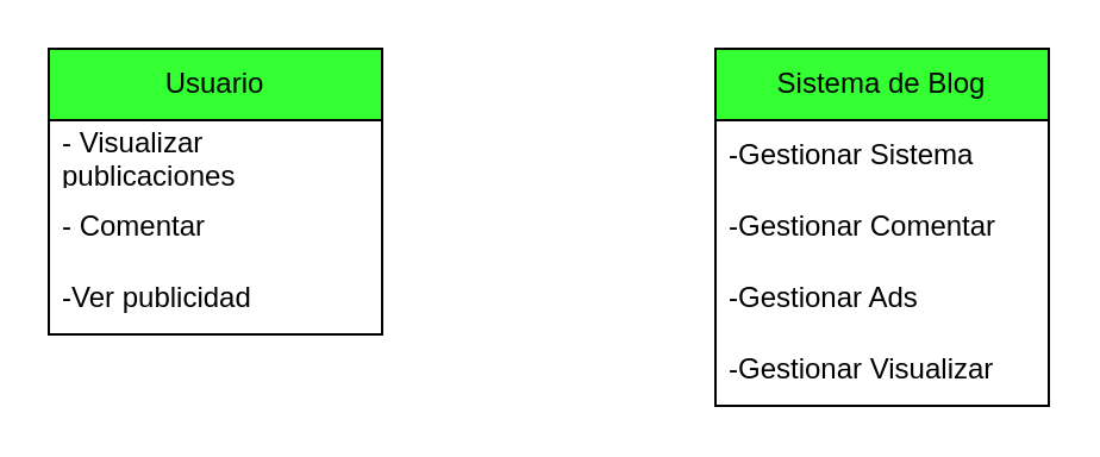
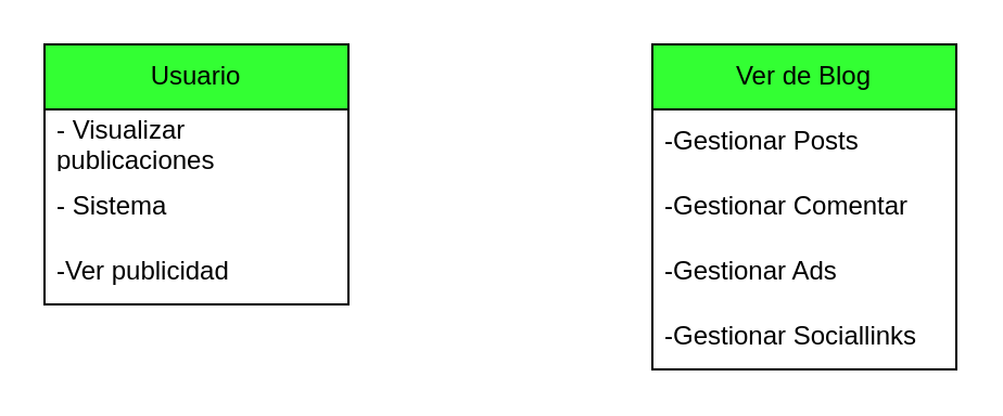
  <mxCell id="0" />
  <mxCell id="1" parent="0" />
  <mxCell id="2" value="Usuario" style="swimlane;fontStyle=0;childLayout=stackLayout;horizontal=1;startSize=30;horizontalStack=0;resizeParent=1;resizeParentMax=0;resizeLast=0;collapsible=1;marginBottom=0;whiteSpace=wrap;html=1;fillColor=#33FF33;" parent="1" vertex="1"><mxGeometry x="20" y="20" width="140" height="120" as="geometry" /></mxCell>
  <mxCell id="3" value="- Visualizar publicaciones" style="text;strokeColor=none;fillColor=none;align=left;verticalAlign=middle;spacingLeft=4;spacingRight=4;overflow=hidden;points=[[0,0.5],[1,0.5]];portConstraint=eastwest;rotatable=0;whiteSpace=wrap;html=1;" parent="2" vertex="1"><mxGeometry y="30" width="140" height="30" as="geometry" /></mxCell>
- <mxCell id="4" value="- Comentar" style="text;strokeColor=none;fillColor=none;align=left;verticalAlign=middle;spacingLeft=4;spacingRight=4;overflow=hidden;points=[[0,0.5],[1,0.5]];portConstraint=eastwest;rotatable=0;whiteSpace=wrap;html=1;" parent="2" vertex="1"><mxGeometry y="60" width="140" height="30" as="geometry" /></mxCell>
+ <mxCell id="4" value="- Sistema" style="text;strokeColor=none;fillColor=none;align=left;verticalAlign=middle;spacingLeft=4;spacingRight=4;overflow=hidden;points=[[0,0.5],[1,0.5]];portConstraint=eastwest;rotatable=0;whiteSpace=wrap;html=1;" parent="2" vertex="1"><mxGeometry y="60" width="140" height="30" as="geometry" /></mxCell>
  <mxCell id="5" value="-Ver publicidad" style="text;strokeColor=none;fillColor=none;align=left;verticalAlign=middle;spacingLeft=4;spacingRight=4;overflow=hidden;points=[[0,0.5],[1,0.5]];portConstraint=eastwest;rotatable=0;whiteSpace=wrap;html=1;" parent="2" vertex="1"><mxGeometry y="90" width="140" height="30" as="geometry" /></mxCell>
- <mxCell id="6" value="Sistema de Blog" style="swimlane;fontStyle=0;childLayout=stackLayout;horizontal=1;startSize=30;horizontalStack=0;resizeParent=1;resizeParentMax=0;resizeLast=0;collapsible=1;marginBottom=0;whiteSpace=wrap;html=1;fillColor=#33FF33;" parent="1" vertex="1"><mxGeometry x="300" y="20" width="140" height="150" as="geometry" /></mxCell>
- <mxCell id="7" value="-Gestionar Sistema" style="text;strokeColor=none;fillColor=none;align=left;verticalAlign=middle;spacingLeft=4;spacingRight=4;overflow=hidden;points=[[0,0.5],[1,0.5]];portConstraint=eastwest;rotatable=0;whiteSpace=wrap;html=1;" parent="6" vertex="1"><mxGeometry y="30" width="140" height="30" as="geometry" /></mxCell>
+ <mxCell id="6" value="Ver de Blog" style="swimlane;fontStyle=0;childLayout=stackLayout;horizontal=1;startSize=30;horizontalStack=0;resizeParent=1;resizeParentMax=0;resizeLast=0;collapsible=1;marginBottom=0;whiteSpace=wrap;html=1;fillColor=#33FF33;" parent="1" vertex="1"><mxGeometry x="300" y="20" width="140" height="150" as="geometry" /></mxCell>
+ <mxCell id="7" value="-Gestionar Posts" style="text;strokeColor=none;fillColor=none;align=left;verticalAlign=middle;spacingLeft=4;spacingRight=4;overflow=hidden;points=[[0,0.5],[1,0.5]];portConstraint=eastwest;rotatable=0;whiteSpace=wrap;html=1;" parent="6" vertex="1"><mxGeometry y="30" width="140" height="30" as="geometry" /></mxCell>
  <mxCell id="8" value="-Gestionar Comentar" style="text;strokeColor=none;fillColor=none;align=left;verticalAlign=middle;spacingLeft=4;spacingRight=4;overflow=hidden;points=[[0,0.5],[1,0.5]];portConstraint=eastwest;rotatable=0;whiteSpace=wrap;html=1;" parent="6" vertex="1"><mxGeometry y="60" width="140" height="30" as="geometry" /></mxCell>
  <mxCell id="9" value="-Gestionar Ads" style="text;strokeColor=none;fillColor=none;align=left;verticalAlign=middle;spacingLeft=4;spacingRight=4;overflow=hidden;points=[[0,0.5],[1,0.5]];portConstraint=eastwest;rotatable=0;whiteSpace=wrap;html=1;" parent="6" vertex="1"><mxGeometry y="90" width="140" height="30" as="geometry" /></mxCell>
- <mxCell id="10" value="-Gestionar Visualizar" style="text;strokeColor=none;fillColor=none;align=left;verticalAlign=middle;spacingLeft=4;spacingRight=4;overflow=hidden;points=[[0,0.5],[1,0.5]];portConstraint=eastwest;rotatable=0;whiteSpace=wrap;html=1;" parent="6" vertex="1"><mxGeometry y="120" width="140" height="30" as="geometry" /></mxCell>
+ <mxCell id="10" value="-Gestionar Sociallinks" style="text;strokeColor=none;fillColor=none;align=left;verticalAlign=middle;spacingLeft=4;spacingRight=4;overflow=hidden;points=[[0,0.5],[1,0.5]];portConstraint=eastwest;rotatable=0;whiteSpace=wrap;html=1;" parent="6" vertex="1"><mxGeometry y="120" width="140" height="30" as="geometry" /></mxCell>
